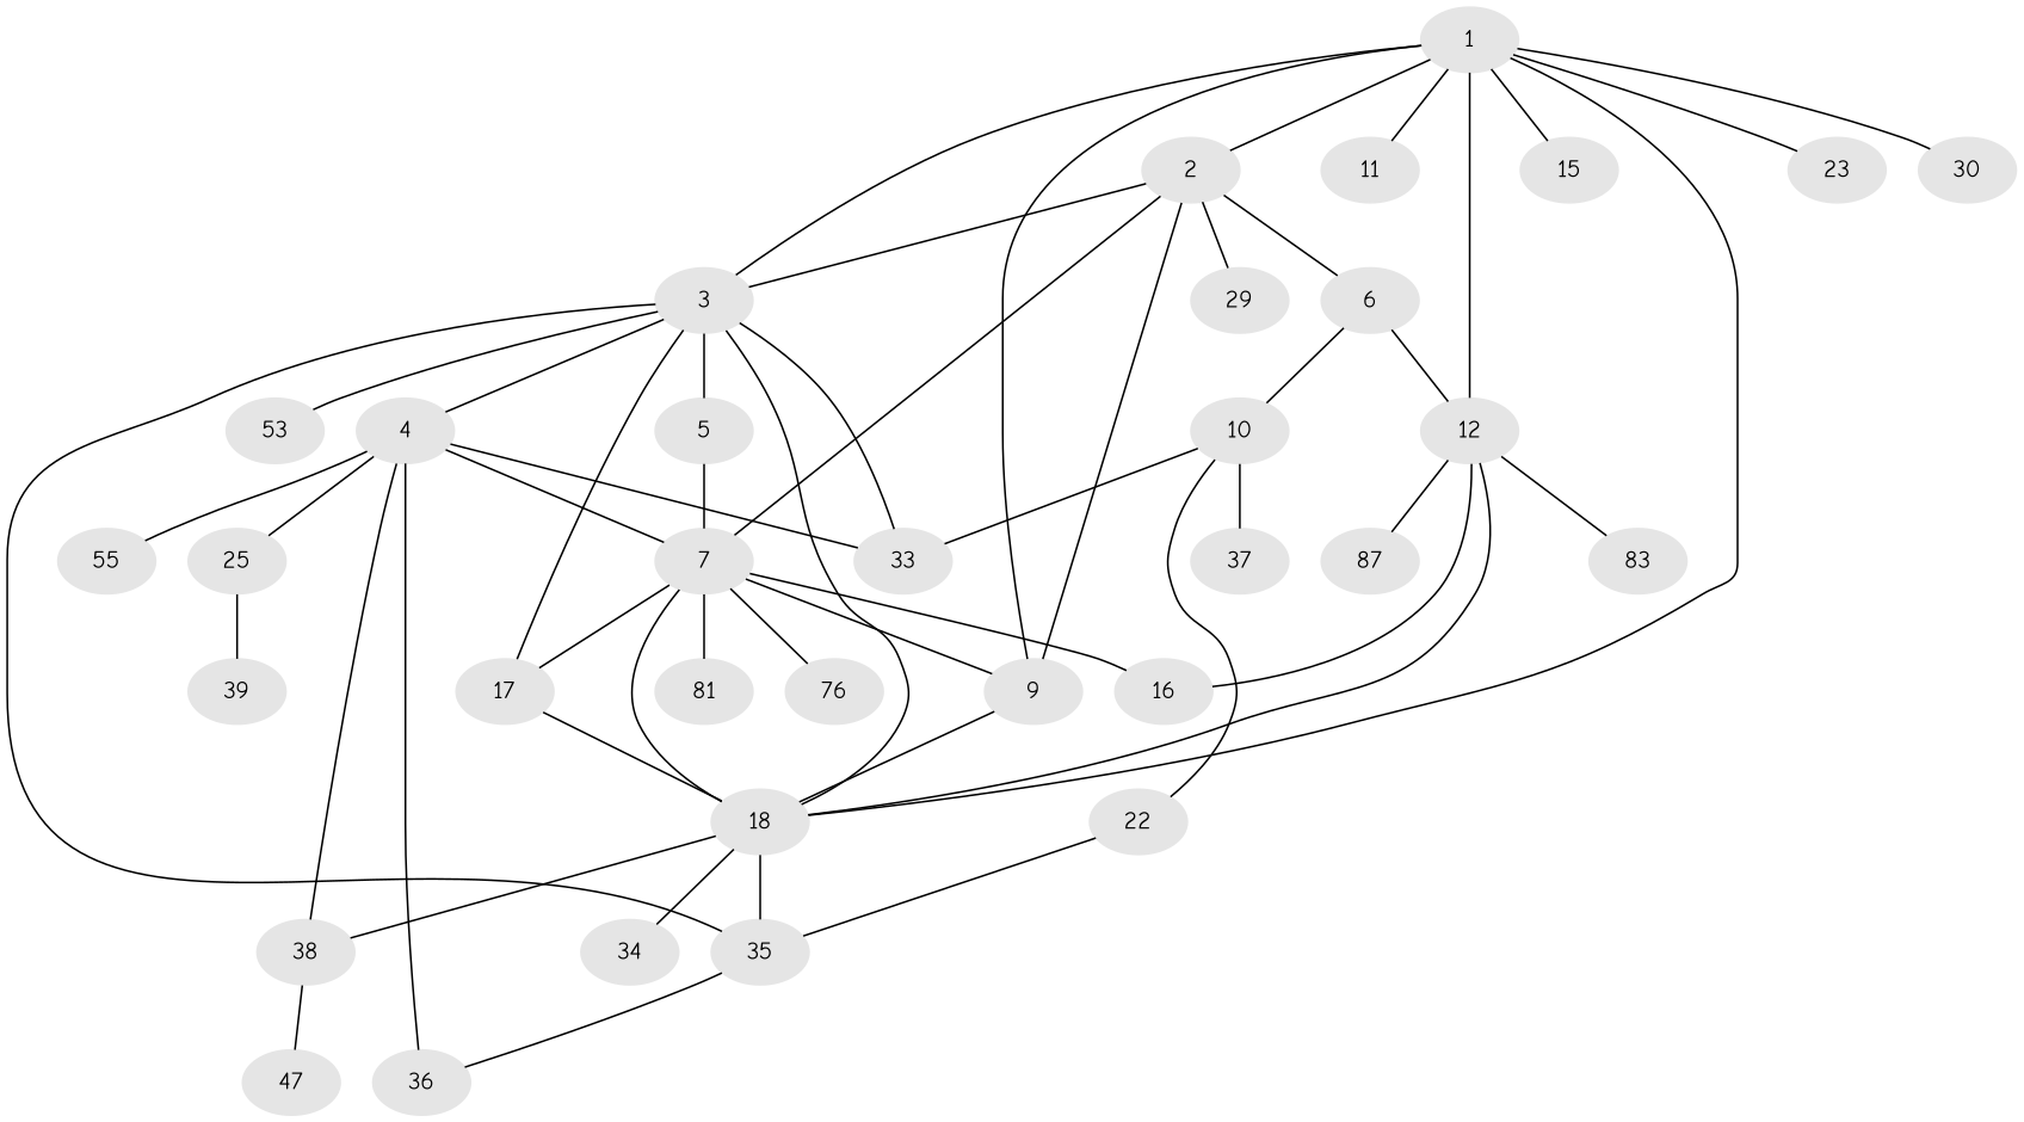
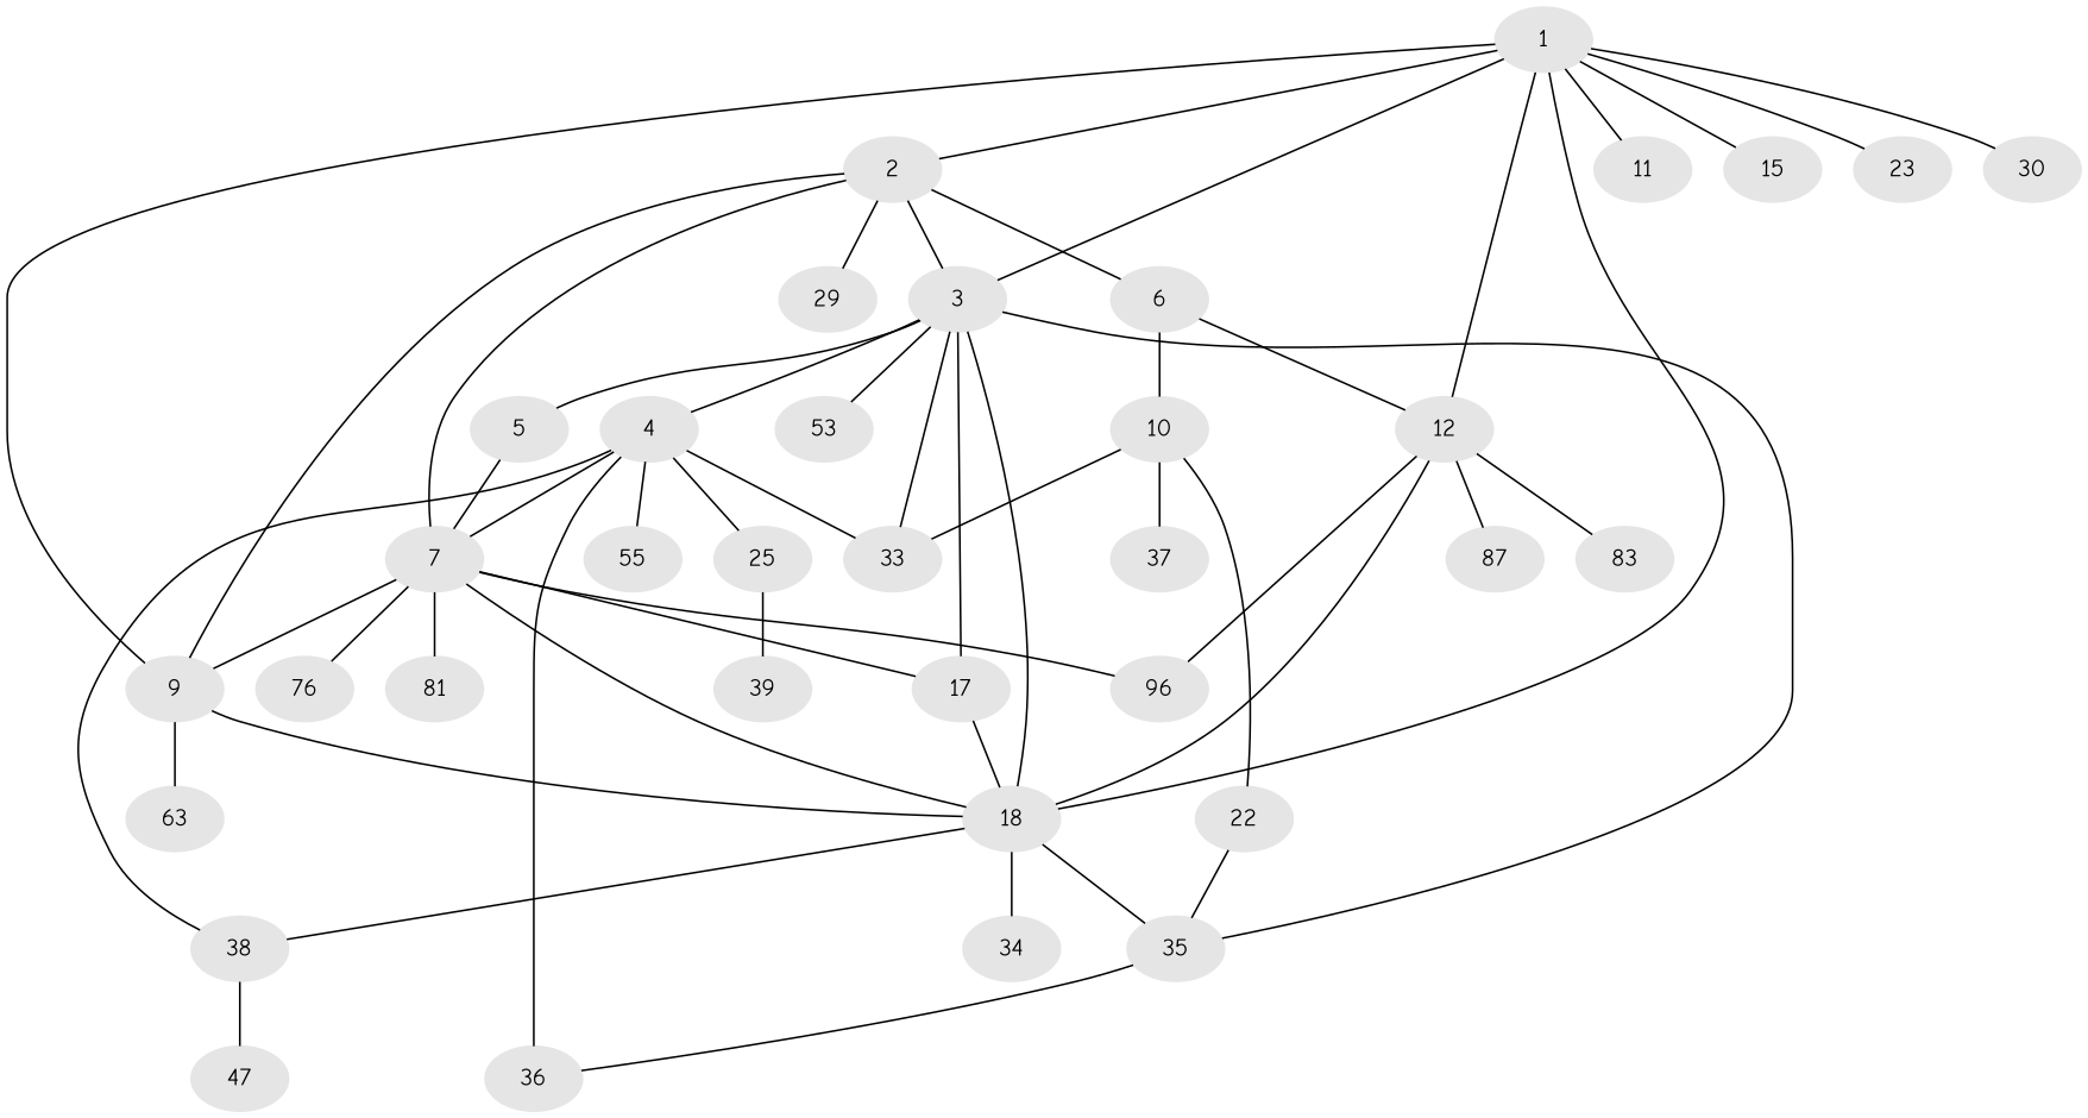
  graph {
    fontname="Comic Neue"
    node [color=gray90 fontname="Comic Neue" style=filled]
    edge [fontname="Comic Neue"]
    1 [super="+29"]
    2
    3 [super="+86+13"]
    9 [super="+14+72"]
    11
    12 [super="+52+84+24+19"]
    15 [super="+45+54+75"]
    18 [super="+44+28+31"]
    23 [super="+50+49"]
    30
    6
    7 [super="+42+8+70+32"]
    n13 [label=29]
    4 [super="+61+46"]
    5 [super="+71"]
    17 [super="+43"]
    33 [super="+57"]
    35 [super="+77+74"]
    53
-   16 [super="+58"]
+   63
+   16 [super="+58" label=96]
    83
    87
    38 [super="+40"]
    34
    10
    n27 [label=76]
    81
    25
    36 [super="+41+60+64"]
    55
    39
    47
    22 [super="+76+78+85"]
    37
    1 -- 2
    1 -- 3
    1 -- 9
    1 -- 11
    1 -- 12
    1 -- 15
    1 -- 18
    1 -- 23
    1 -- 30
    2 -- 3
    2 -- 9
    2 -- 6
    2 -- 7
    2 -- n13
    3 -- 18
    3 -- 4
    3 -- 5
    3 -- 17
    3 -- 33
    3 -- 35
    3 -- 53
    9 -- 18
+   9 -- 63
    12 -- 18
    12 -- 16
    12 -- 83
    12 -- 87
    18 -- 35
    18 -- 38
    18 -- 34
    6 -- 12
    6 -- 10
    7 -- 9
    7 -- 18
    7 -- 17
    7 -- 16
    7 -- n27
    7 -- 81
    4 -- 7
    4 -- 33
    4 -- 38
    4 -- 25
    4 -- 36 [weight=2]
    4 -- 55
    5 -- 7
    17 -- 18
    35 -- 36
    38 -- 47
    10 -- 33
    10 -- 22
    10 -- 37
    25 -- 39
    22 -- 35
  }
